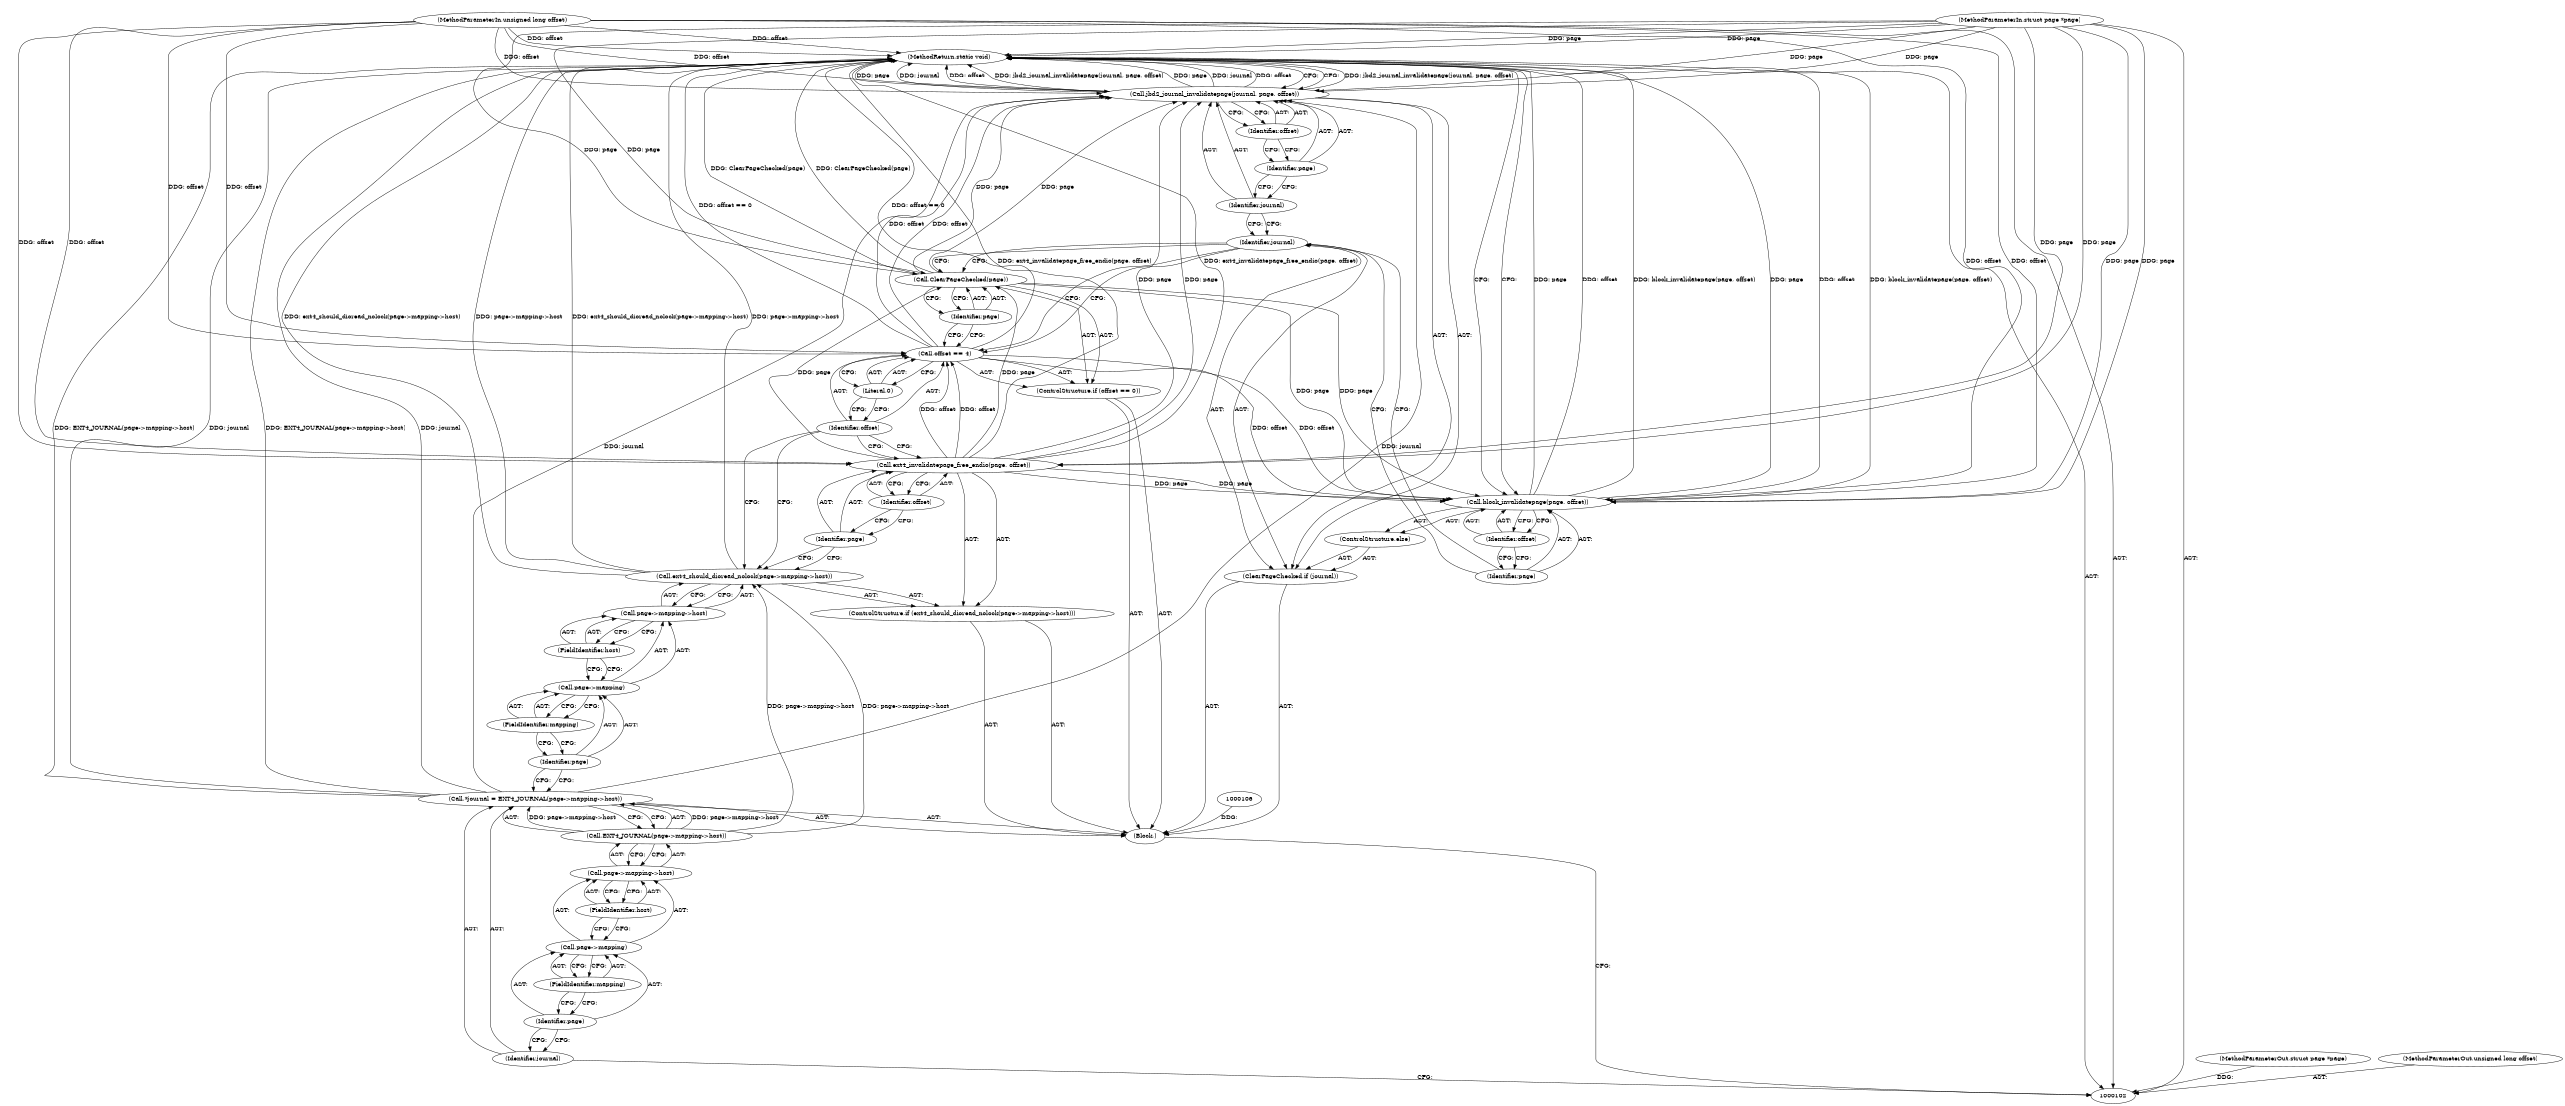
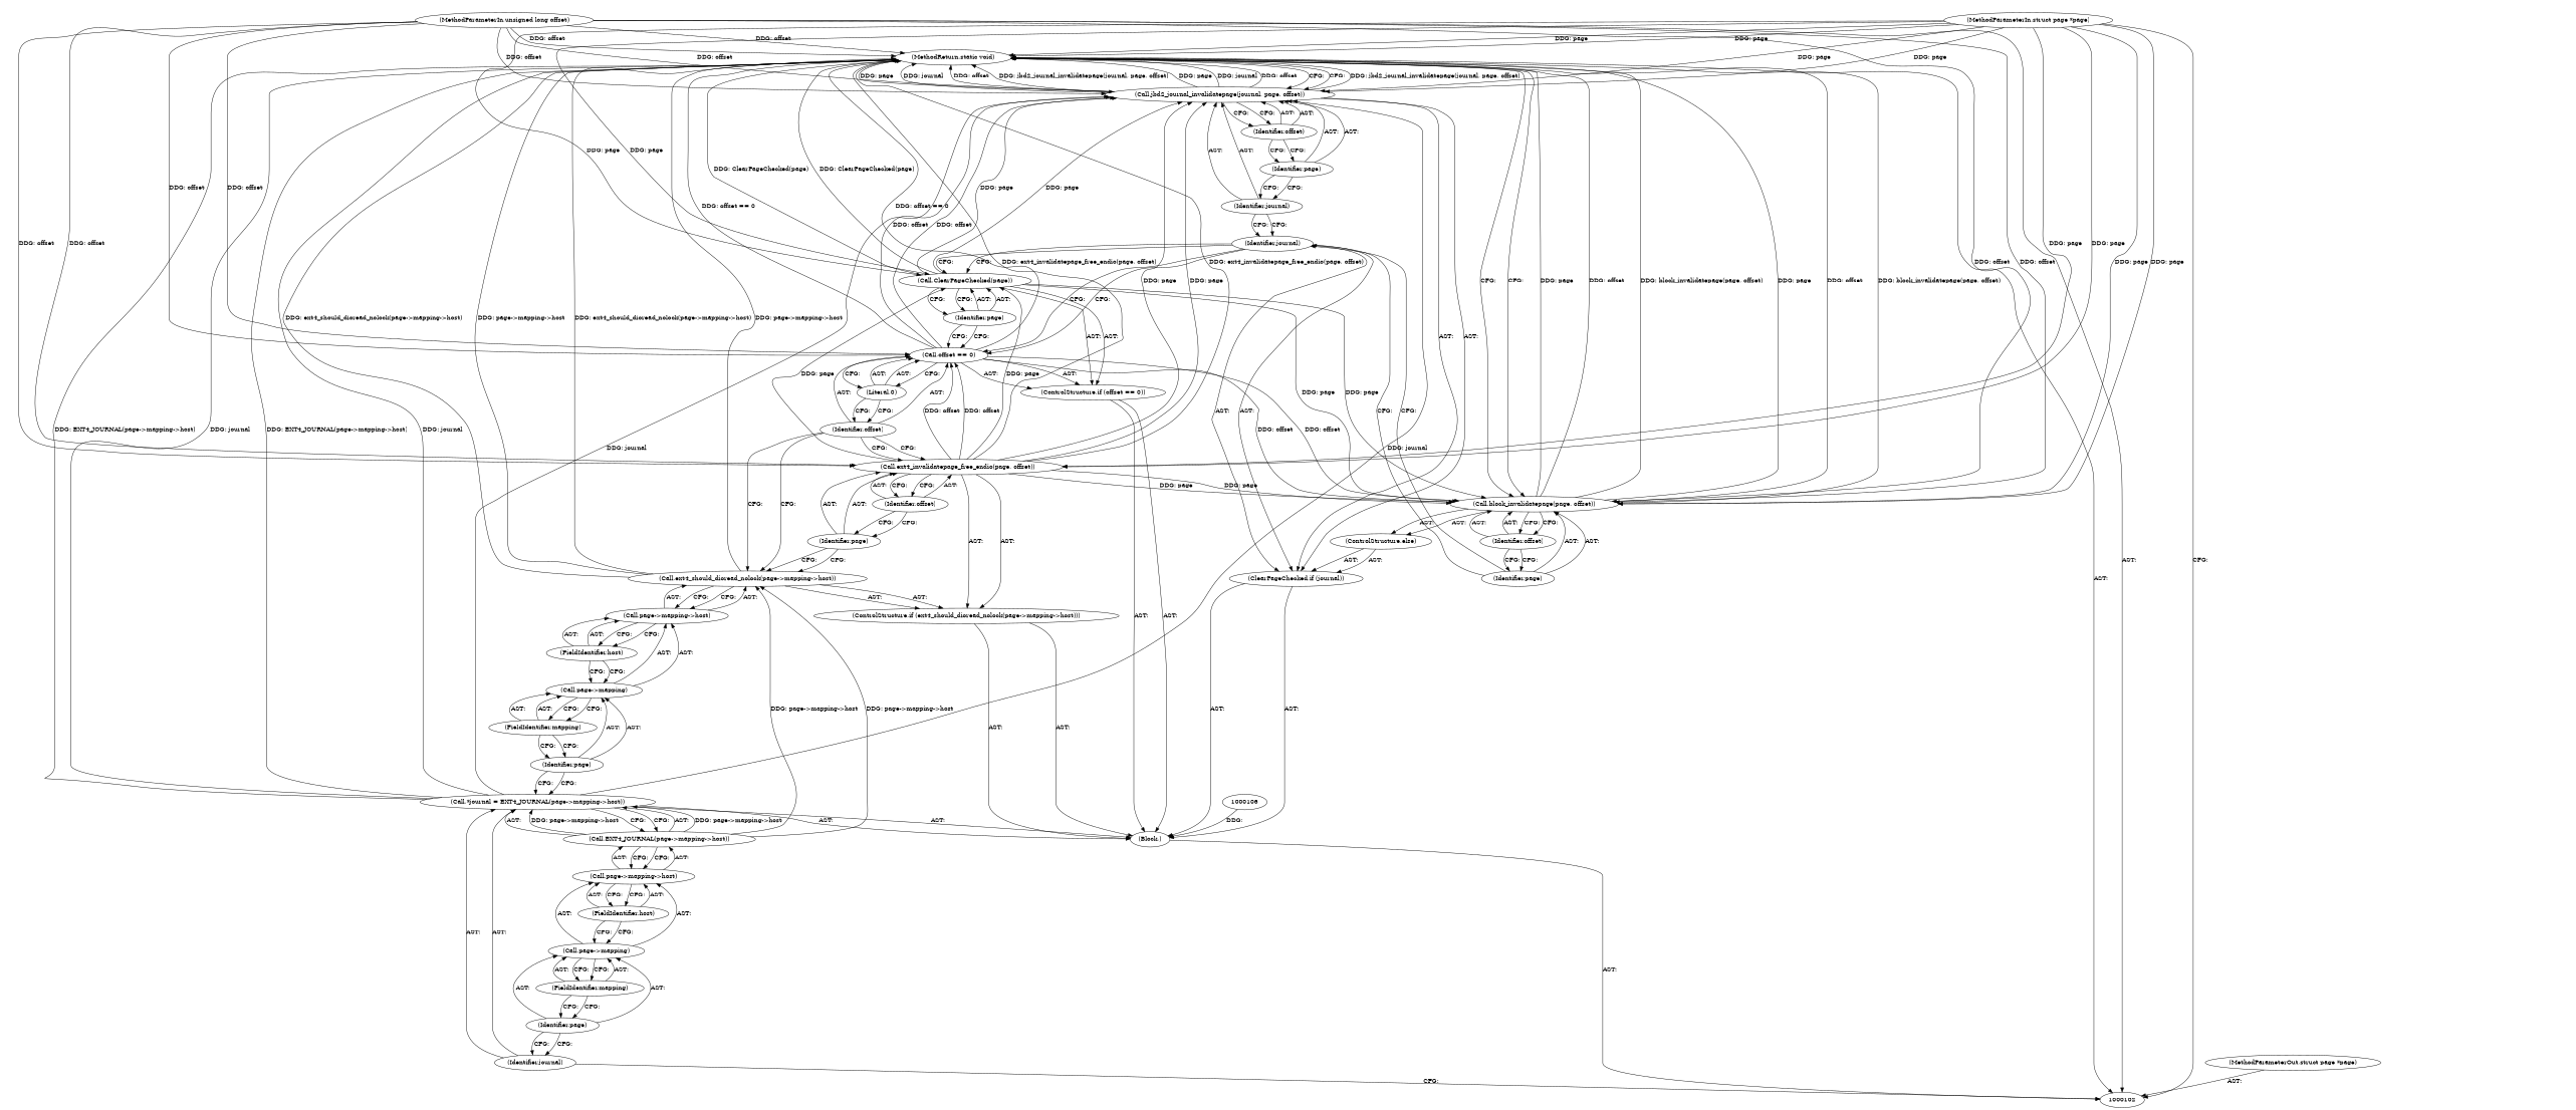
  digraph {
    fontname="DejaVu Serif"
    node [fontname="DejaVu Serif"]
    edge [fontname="DejaVu Serif"]
    n1 [label="(MethodReturn,static void)"]
    n2 [label="(Call,jbd2_journal_invalidatepage(journal, page, offset))"]
    n3 [label="(Call,block_invalidatepage(page, offset))"]
    1000102
    n5 [label="(ClearPageChecked,if (journal))"]
    n6 [label="(Identifier,offset)"]
    n7 [label="(ControlStructure,else)"]
    n8 [label="(Identifier,offset)"]
    n9 [label="(MethodParameterIn,struct page *page)"]
    n10 [label="(Call,ClearPageChecked(page))"]
    n11 [label="(Call,ext4_invalidatepage_free_endio(page, offset))"]
    n12 [label="(ControlStructure,if (offset == 0))"]
    n13 [label="(Identifier,page)"]
-   n14 [label="(Call,offset == 4)"]
+   n14 [label="(Call,offset == 0)"]
    n15 [label="(ControlStructure,if (ext4_should_dioread_nolock(page->mapping->host)))"]
    n16 [label="(Identifier,offset)"]
    n17 [label="(MethodParameterOut,struct page *page)"]
    n18 [label="(MethodParameterIn,unsigned long offset)"]
    n19 [label="(Literal,0)"]
-   n20 [label="(MethodParameterOut,unsigned long offset)"]
    n21 [label="(Block,)"]
    n22 [label="(Identifier,offset)"]
    n23 [label="(Call,ext4_should_dioread_nolock(page->mapping->host))"]
    n24 [label="(Call,page->mapping->host)"]
    n25 [label="(Identifier,journal)"]
    n26 [label="(Identifier,page)"]
    n27 [label="(Identifier,journal)"]
    n28 [label="(Identifier,page)"]
    n29 [label="(Call,*journal = EXT4_JOURNAL(page->mapping->host))"]
    n30 [label="(Call,EXT4_JOURNAL(page->mapping->host))"]
    n31 [label="(Call,page->mapping->host)"]
    n32 [label="(Identifier,journal)"]
    n33 [label="(FieldIdentifier,host)"]
    n34 [label="(Call,page->mapping)"]
    n35 [label="(FieldIdentifier,mapping)"]
    n36 [label="(Identifier,page)"]
    n37 [label="(FieldIdentifier,host)"]
    n38 [label="(Call,page->mapping)"]
    n39 [label="(FieldIdentifier,mapping)"]
    n40 [label="(Identifier,page)"]
    n41 [label="(Identifier,page)"]
    1000106
    n1 -> n2 [label="CFG: "]
    n1 -> n2 [label="CFG: "]
    n1 -> n3 [label="CFG: "]
    n1 -> n3 [label="CFG: "]
    n1 -> 1000102 [label="AST: "]
    n2 -> n1 [label="DDG: jbd2_journal_invalidatepage(journal, page, offset)"]
    n2 -> n1 [label="DDG: page"]
    n2 -> n1 [label="DDG: journal"]
    n2 -> n1 [label="DDG: offset"]
    n2 -> n1 [label="DDG: jbd2_journal_invalidatepage(journal, page, offset)"]
    n2 -> n1 [label="DDG: page"]
    n2 -> n1 [label="DDG: journal"]
    n2 -> n1 [label="DDG: offset"]
    n2 -> n5 [label="AST: "]
    n2 -> n5 [label="AST: "]
    n2 -> n6 [label="CFG: "]
    n2 -> n6 [label="CFG: "]
    n3 -> n1 [label="DDG: page"]
    n3 -> n1 [label="DDG: offset"]
    n3 -> n1 [label="DDG: block_invalidatepage(page, offset)"]
    n3 -> n1 [label="DDG: page"]
    n3 -> n1 [label="DDG: offset"]
    n3 -> n1 [label="DDG: block_invalidatepage(page, offset)"]
    n3 -> n7 [label="AST: "]
    n3 -> n7 [label="AST: "]
    n3 -> n8 [label="CFG: "]
    n3 -> n8 [label="CFG: "]
    n5 -> n21 [label="AST: "]
    n5 -> n21 [label="AST: "]
    n6 -> n2 [label="AST: "]
    n6 -> n2 [label="AST: "]
    n6 -> n26 [label="CFG: "]
    n6 -> n26 [label="CFG: "]
    n7 -> n5 [label="AST: "]
    n7 -> n5 [label="AST: "]
    n8 -> n3 [label="AST: "]
    n8 -> n3 [label="AST: "]
    n8 -> n28 [label="CFG: "]
    n8 -> n28 [label="CFG: "]
    n9 -> n1 [label="DDG: page"]
    n9 -> n1 [label="DDG: page"]
    n9 -> n2 [label="DDG: page"]
    n9 -> n2 [label="DDG: page"]
    n9 -> n3 [label="DDG: page"]
    n9 -> n3 [label="DDG: page"]
-   n9 -> 1000102 [label="AST: "]
+   n9 -> 1000102 [label="CFG: "]
    n9 -> n10 [label="DDG: page"]
    n9 -> n10 [label="DDG: page"]
    n9 -> n11 [label="DDG: page"]
    n9 -> n11 [label="DDG: page"]
    n10 -> n1 [label="DDG: ClearPageChecked(page)"]
    n10 -> n1 [label="DDG: ClearPageChecked(page)"]
    n10 -> n2 [label="DDG: page"]
    n10 -> n2 [label="DDG: page"]
    n10 -> n3 [label="DDG: page"]
    n10 -> n3 [label="DDG: page"]
    n10 -> n12 [label="AST: "]
    n10 -> n12 [label="AST: "]
    n10 -> n13 [label="CFG: "]
    n10 -> n13 [label="CFG: "]
    n11 -> n1 [label="DDG: ext4_invalidatepage_free_endio(page, offset)"]
    n11 -> n1 [label="DDG: ext4_invalidatepage_free_endio(page, offset)"]
    n11 -> n2 [label="DDG: page"]
    n11 -> n2 [label="DDG: page"]
    n11 -> n3 [label="DDG: page"]
    n11 -> n3 [label="DDG: page"]
    n11 -> n10 [label="DDG: page"]
    n11 -> n10 [label="DDG: page"]
    n11 -> n14 [label="DDG: offset"]
    n11 -> n14 [label="DDG: offset"]
    n11 -> n15 [label="AST: "]
    n11 -> n15 [label="AST: "]
    n11 -> n16 [label="CFG: "]
    n11 -> n16 [label="CFG: "]
    n12 -> n21 [label="AST: "]
    n12 -> n21 [label="AST: "]
    n13 -> n10 [label="AST: "]
    n13 -> n10 [label="AST: "]
    n13 -> n14 [label="CFG: "]
    n13 -> n14 [label="CFG: "]
    n14 -> n1 [label="DDG: offset == 0"]
    n14 -> n1 [label="DDG: offset == 0"]
    n14 -> n2 [label="DDG: offset"]
    n14 -> n2 [label="DDG: offset"]
    n14 -> n3 [label="DDG: offset"]
    n14 -> n3 [label="DDG: offset"]
    n14 -> n12 [label="AST: "]
    n14 -> n12 [label="AST: "]
    n14 -> n19 [label="CFG: "]
    n14 -> n19 [label="CFG: "]
    n15 -> n21 [label="AST: "]
    n15 -> n21 [label="AST: "]
    n16 -> n11 [label="AST: "]
    n16 -> n11 [label="AST: "]
    n16 -> n41 [label="CFG: "]
    n16 -> n41 [label="CFG: "]
-   n17 -> 1000102 [label="DDG: "]
+   n17 -> 1000102 [label="AST: "]
    n18 -> n1 [label="DDG: offset"]
    n18 -> n1 [label="DDG: offset"]
    n18 -> n2 [label="DDG: offset"]
    n18 -> n2 [label="DDG: offset"]
    n18 -> n3 [label="DDG: offset"]
    n18 -> n3 [label="DDG: offset"]
    n18 -> 1000102 [label="AST: "]
    n18 -> n11 [label="DDG: offset"]
    n18 -> n11 [label="DDG: offset"]
    n18 -> n14 [label="DDG: offset"]
    n18 -> n14 [label="DDG: offset"]
    n19 -> n14 [label="AST: "]
    n19 -> n14 [label="AST: "]
    n19 -> n22 [label="CFG: "]
    n19 -> n22 [label="CFG: "]
-   n20 -> 1000102 [label="AST: "]
-   n21 -> 1000102 [label="CFG: "]
+   n21 -> 1000102 [label="AST: "]
    n22 -> n11 [label="CFG: "]
    n22 -> n11 [label="CFG: "]
    n22 -> n14 [label="AST: "]
    n22 -> n14 [label="AST: "]
    n22 -> n23 [label="CFG: "]
    n22 -> n23 [label="CFG: "]
    n23 -> n1 [label="DDG: page->mapping->host"]
    n23 -> n1 [label="DDG: ext4_should_dioread_nolock(page->mapping->host)"]
    n23 -> n1 [label="DDG: page->mapping->host"]
    n23 -> n1 [label="DDG: ext4_should_dioread_nolock(page->mapping->host)"]
    n23 -> n15 [label="AST: "]
    n23 -> n15 [label="AST: "]
    n23 -> n24 [label="CFG: "]
    n23 -> n24 [label="CFG: "]
    n24 -> n23 [label="AST: "]
    n24 -> n23 [label="AST: "]
    n24 -> n37 [label="CFG: "]
    n24 -> n37 [label="CFG: "]
    n25 -> n5 [label="AST: "]
    n25 -> n5 [label="AST: "]
    n25 -> n10 [label="CFG: "]
    n25 -> n10 [label="CFG: "]
    n25 -> n14 [label="CFG: "]
    n25 -> n14 [label="CFG: "]
    n26 -> n2 [label="AST: "]
    n26 -> n2 [label="AST: "]
    n26 -> n27 [label="CFG: "]
    n26 -> n27 [label="CFG: "]
    n27 -> n2 [label="AST: "]
    n27 -> n2 [label="AST: "]
    n27 -> n25 [label="CFG: "]
    n27 -> n25 [label="CFG: "]
    n28 -> n3 [label="AST: "]
    n28 -> n3 [label="AST: "]
    n28 -> n25 [label="CFG: "]
    n28 -> n25 [label="CFG: "]
    n29 -> n1 [label="DDG: journal"]
    n29 -> n1 [label="DDG: EXT4_JOURNAL(page->mapping->host)"]
    n29 -> n1 [label="DDG: journal"]
    n29 -> n1 [label="DDG: EXT4_JOURNAL(page->mapping->host)"]
    n29 -> n2 [label="DDG: journal"]
    n29 -> n2 [label="DDG: journal"]
    n29 -> n21 [label="AST: "]
    n29 -> n21 [label="AST: "]
    n29 -> n30 [label="CFG: "]
    n29 -> n30 [label="CFG: "]
    n30 -> n23 [label="DDG: page->mapping->host"]
    n30 -> n23 [label="DDG: page->mapping->host"]
    n30 -> n29 [label="AST: "]
    n30 -> n29 [label="DDG: page->mapping->host"]
    n30 -> n29 [label="AST: "]
    n30 -> n29 [label="DDG: page->mapping->host"]
    n30 -> n31 [label="CFG: "]
    n30 -> n31 [label="CFG: "]
    n31 -> n30 [label="AST: "]
    n31 -> n30 [label="AST: "]
    n31 -> n33 [label="CFG: "]
    n31 -> n33 [label="CFG: "]
    n32 -> 1000102 [label="CFG: "]
    n32 -> n29 [label="AST: "]
    n32 -> n29 [label="AST: "]
    n33 -> n31 [label="AST: "]
    n33 -> n31 [label="AST: "]
    n33 -> n34 [label="CFG: "]
    n33 -> n34 [label="CFG: "]
    n34 -> n31 [label="AST: "]
    n34 -> n31 [label="AST: "]
    n34 -> n35 [label="CFG: "]
    n34 -> n35 [label="CFG: "]
    n35 -> n34 [label="AST: "]
    n35 -> n34 [label="AST: "]
    n35 -> n36 [label="CFG: "]
    n35 -> n36 [label="CFG: "]
    n36 -> n32 [label="CFG: "]
    n36 -> n32 [label="CFG: "]
    n36 -> n34 [label="AST: "]
    n36 -> n34 [label="AST: "]
    n37 -> n24 [label="AST: "]
    n37 -> n24 [label="AST: "]
    n37 -> n38 [label="CFG: "]
    n37 -> n38 [label="CFG: "]
    n38 -> n24 [label="AST: "]
    n38 -> n24 [label="AST: "]
    n38 -> n39 [label="CFG: "]
    n38 -> n39 [label="CFG: "]
    n39 -> n38 [label="AST: "]
    n39 -> n38 [label="AST: "]
    n39 -> n40 [label="CFG: "]
    n39 -> n40 [label="CFG: "]
    n40 -> n29 [label="CFG: "]
    n40 -> n29 [label="CFG: "]
    n40 -> n38 [label="AST: "]
    n40 -> n38 [label="AST: "]
    n41 -> n11 [label="AST: "]
    n41 -> n11 [label="AST: "]
    n41 -> n23 [label="CFG: "]
    n41 -> n23 [label="CFG: "]
    1000106 -> n21 [label="DDG: "]
  }
